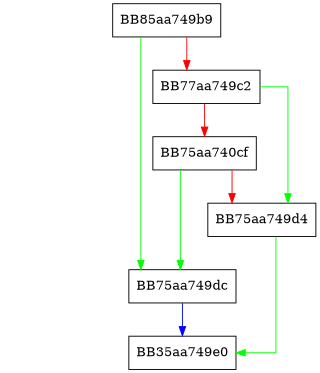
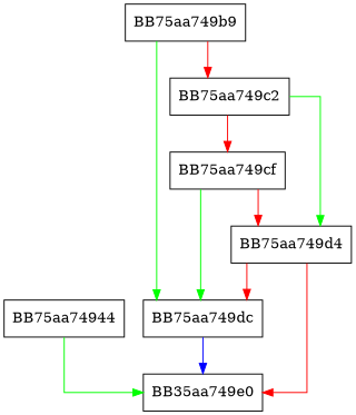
  digraph {
    splines=ortho
    node [shape=box]
    edge [color=green]
    n1 [label=BB35aa749e0]
-   BB75aa749b9 [label=BB85aa749b9]
+   BB75aa74944
+   BB75aa749b9
    BB75aa749dc
-   BB75aa749c2 [label=BB77aa749c2]
-   BB75aa749cf [label=BB75aa740cf]
+   BB75aa749c2
+   BB75aa749cf
    BB75aa749d4
+   BB75aa74944 -> n1
    BB75aa749b9 -> BB75aa749dc
    BB75aa749b9 -> BB75aa749c2 [color=red]
    BB75aa749dc -> n1 [color=blue]
    BB75aa749c2 -> BB75aa749cf [color=red]
    BB75aa749c2 -> BB75aa749d4
    BB75aa749cf -> BB75aa749dc
    BB75aa749cf -> BB75aa749d4 [color=red]
-   BB75aa749d4 -> n1
+   BB75aa749d4 -> n1 [color=red]
+   BB75aa749d4 -> BB75aa749dc [color=red]
  }
